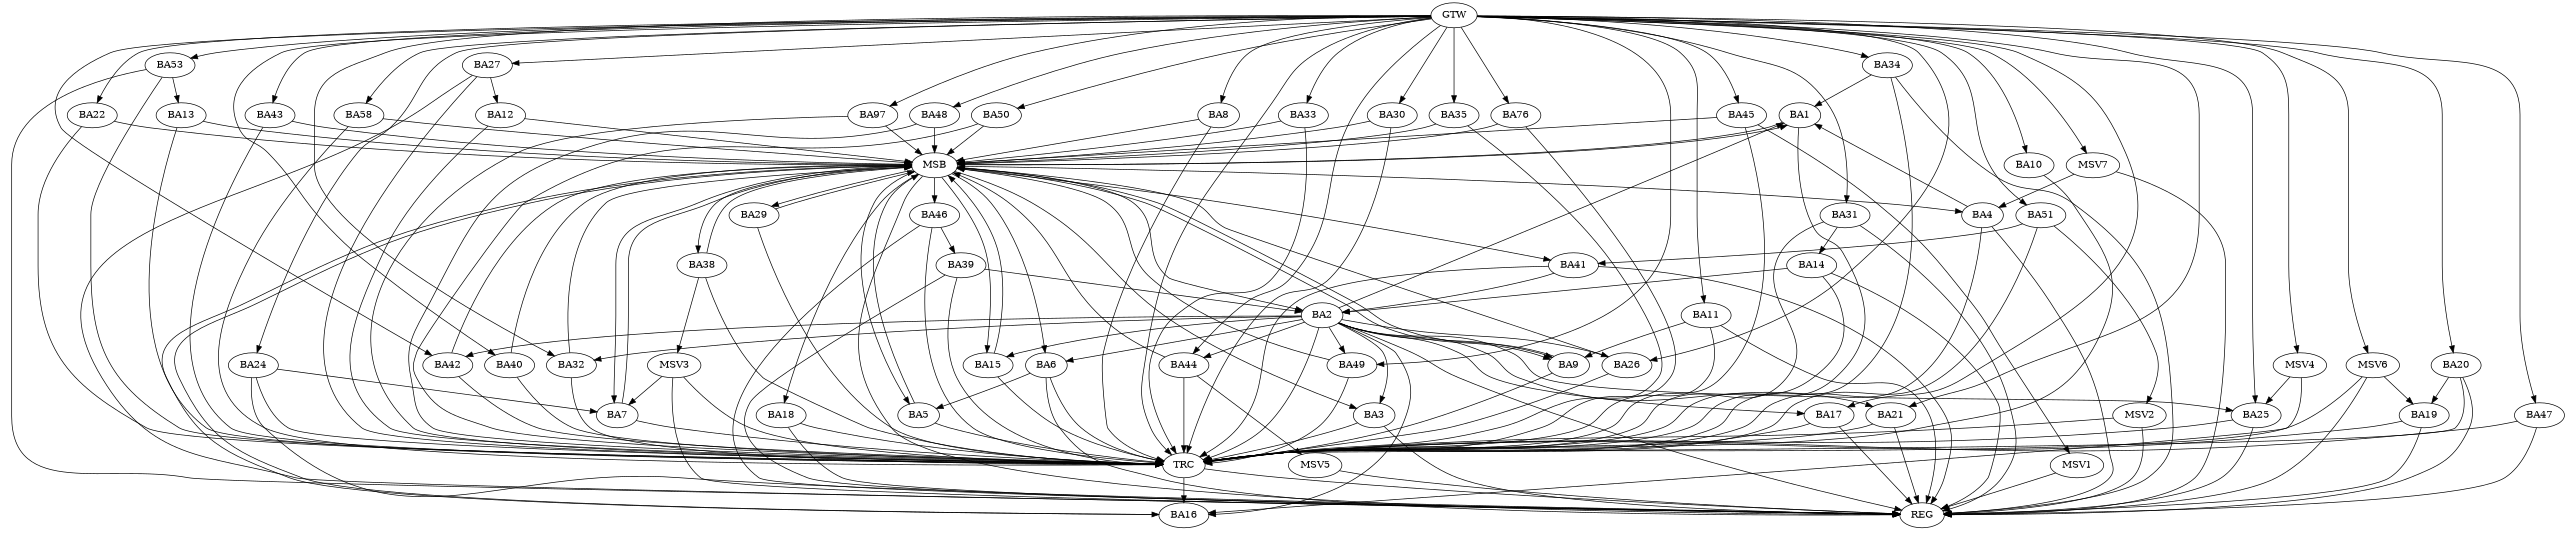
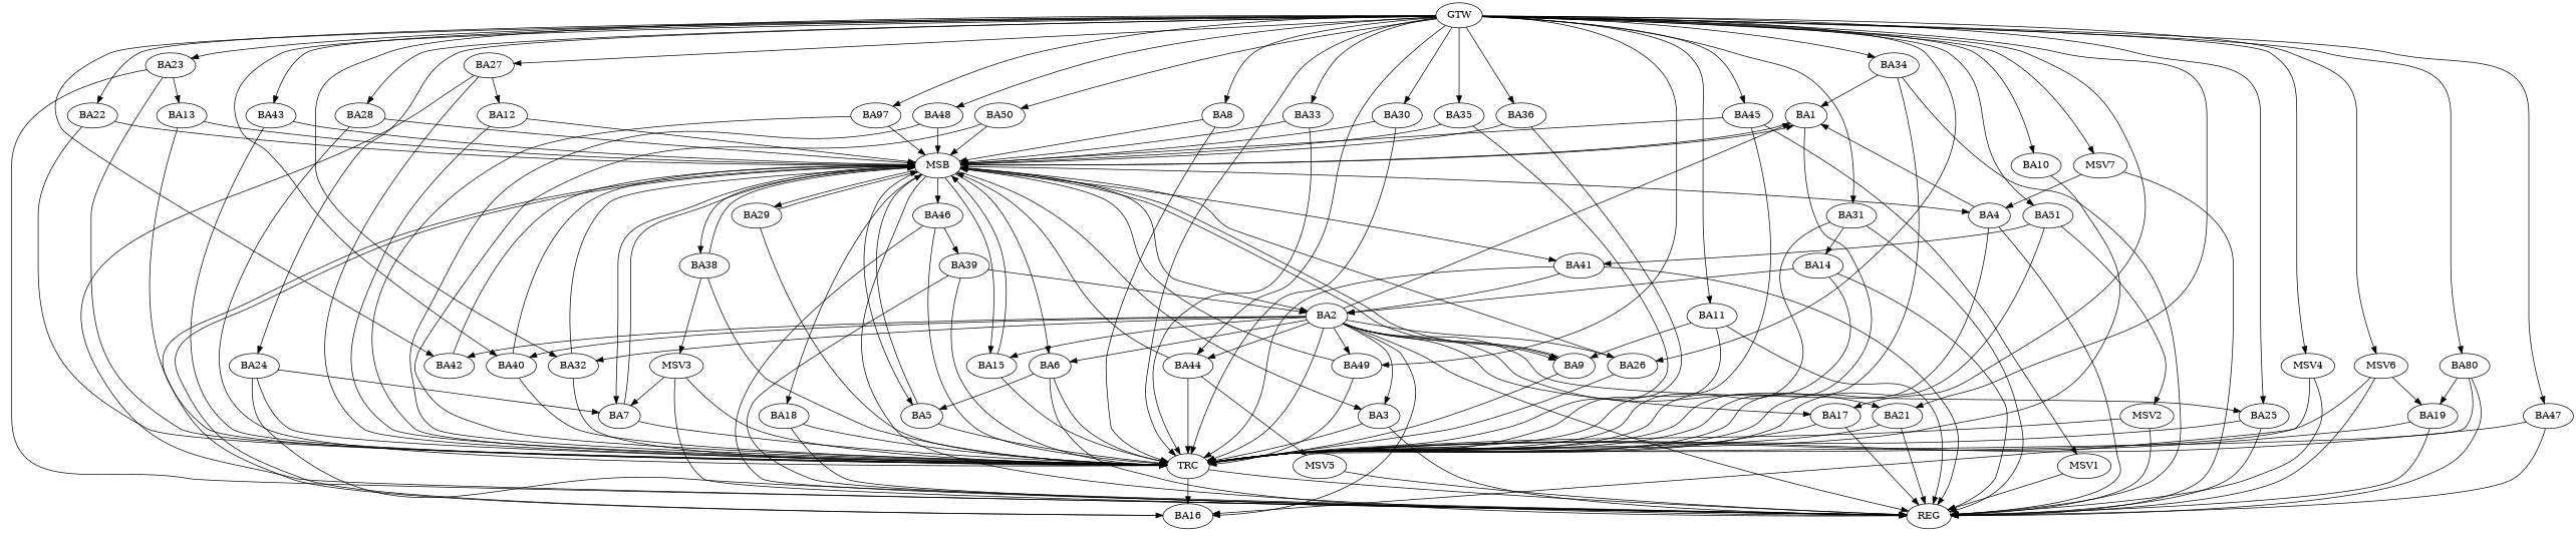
  strict digraph {
    n1 [label=BA1]
    n2 [label=MSB]
    n3 [label=TRC]
    n4 [label=BA2]
    n5 [label=BA3]
    n6 [label=BA6]
    n7 [label=BA9]
    n8 [label=BA15]
    n9 [label=BA16]
    n10 [label=REG]
    n11 [label=BA4]
    n12 [label=BA5]
    n13 [label=BA7]
    n14 [label=BA18]
    n15 [label=BA29]
    n16 [label=BA38]
    n17 [label=BA41]
    n18 [label=BA46]
    n19 [label=BA17]
    n20 [label=BA21]
    n21 [label=BA25]
    n22 [label=BA26]
    n23 [label=BA32]
    n24 [label=BA40]
    n25 [label=BA42]
    n26 [label=BA44]
    n27 [label=BA49]
    n28 [label=MSV5]
    n29 [label=BA8]
    n30 [label=BA10]
    n31 [label=BA11]
    n32 [label=BA12]
    n33 [label=BA13]
    n34 [label=BA14]
    n35 [label=BA19]
-   n36 [label=BA20]
+   n36 [label=BA80]
    n37 [label=BA22]
-   n38 [label=BA53]
+   n38 [label=BA23]
    n39 [label=BA24]
    n40 [label=BA27]
-   n41 [label=BA58]
+   n41 [label=BA28]
    n42 [label=BA30]
    n43 [label=BA31]
    n44 [label=BA33]
    n45 [label=BA34]
    n46 [label=BA35]
-   n47 [label=BA76]
+   n47 [label=BA36]
    n48 [label=BA97]
    n49 [label=MSV3]
    n50 [label=BA39]
    n51 [label=BA43]
    n52 [label=BA45]
    n53 [label=MSV1]
    n54 [label=BA47]
    n55 [label=BA48]
    n56 [label=BA50]
    n57 [label=BA51]
    n58 [label=MSV2]
    n59 [label=GTW]
    n60 [label=MSV4]
    n61 [label=MSV6]
    n62 [label=MSV7]
    n1 -> n2
    n1 -> n3
    n2 -> n1
    n2 -> n4
    n2 -> n5
    n2 -> n6
    n2 -> n7
    n2 -> n8
    n2 -> n9
    n2 -> n10
    n2 -> n11
    n2 -> n12
    n2 -> n13
    n2 -> n14
    n2 -> n15
    n2 -> n16
    n2 -> n17
    n2 -> n18
    n3 -> n9
    n3 -> n10
    n4 -> n1
    n4 -> n3
    n4 -> n5
    n4 -> n6
    n4 -> n7
    n4 -> n8
    n4 -> n9
    n4 -> n10
    n4 -> n19
    n4 -> n20
    n4 -> n21
    n4 -> n22
    n4 -> n23
+   n4 -> n24
    n4 -> n25
    n4 -> n26
    n4 -> n27
    n5 -> n3
    n5 -> n10
    n6 -> n3
    n6 -> n10
    n6 -> n12
    n7 -> n2
    n7 -> n3
    n8 -> n2
    n8 -> n3
    n9 -> n2
    n11 -> n1
    n11 -> n3
    n11 -> n10
    n12 -> n2
    n12 -> n3
    n13 -> n2
    n13 -> n3
    n14 -> n3
    n14 -> n10
    n15 -> n2
    n15 -> n3
    n16 -> n2
    n16 -> n3
    n16 -> n49
    n17 -> n3
    n17 -> n4
    n17 -> n10
    n18 -> n3
    n18 -> n10
    n18 -> n50
    n19 -> n3
    n19 -> n10
    n20 -> n3
    n20 -> n10
    n21 -> n3
    n21 -> n10
    n22 -> n2
    n22 -> n3
    n23 -> n2
    n23 -> n3
    n24 -> n2
    n24 -> n3
    n25 -> n2
-   n25 -> n3
    n26 -> n2
    n26 -> n3
    n26 -> n28
    n27 -> n2
    n27 -> n3
    n28 -> n10
    n29 -> n2
    n29 -> n3
    n30 -> n3
    n31 -> n3
    n31 -> n7
    n31 -> n10
    n32 -> n2
    n32 -> n3
    n33 -> n2
    n33 -> n3
    n34 -> n3
    n34 -> n4
    n34 -> n10
    n35 -> n3
    n35 -> n10
    n36 -> n3
    n36 -> n10
    n36 -> n35
    n37 -> n2
    n37 -> n3
    n38 -> n3
    n38 -> n10
    n38 -> n33
    n39 -> n3
    n39 -> n10
    n39 -> n13
    n40 -> n3
    n40 -> n10
    n40 -> n32
    n41 -> n2
    n41 -> n3
    n42 -> n2
    n42 -> n3
    n43 -> n3
    n43 -> n10
    n43 -> n34
    n44 -> n2
    n44 -> n3
    n45 -> n1
    n45 -> n3
    n45 -> n10
    n46 -> n2
    n46 -> n3
    n47 -> n2
    n47 -> n3
    n48 -> n2
    n48 -> n3
    n49 -> n3
    n49 -> n10
    n49 -> n13
    n50 -> n3
    n50 -> n4
    n50 -> n10
    n51 -> n2
    n51 -> n3
    n52 -> n2
    n52 -> n3
    n52 -> n53
    n53 -> n10
    n54 -> n3
    n54 -> n10
    n55 -> n2
    n55 -> n3
    n56 -> n2
    n56 -> n3
    n57 -> n3
    n57 -> n17
    n57 -> n58
    n58 -> n3
    n58 -> n10
    n59 -> n3
    n59 -> n19
    n59 -> n20
    n59 -> n21
    n59 -> n22
    n59 -> n23
    n59 -> n24
    n59 -> n25
    n59 -> n26
    n59 -> n27
    n59 -> n29
    n59 -> n30
    n59 -> n31
    n59 -> n36
    n59 -> n37
    n59 -> n38
    n59 -> n39
    n59 -> n40
    n59 -> n41
    n59 -> n42
    n59 -> n43
    n59 -> n44
    n59 -> n45
    n59 -> n46
    n59 -> n47
    n59 -> n48
    n59 -> n51
    n59 -> n52
    n59 -> n54
    n59 -> n55
    n59 -> n56
    n59 -> n57
    n59 -> n60
    n59 -> n61
    n59 -> n62
    n60 -> n9
-   n60 -> n21
+   n60 -> n10
    n61 -> n3
    n61 -> n10
    n61 -> n35
    n62 -> n10
    n62 -> n11
  }
